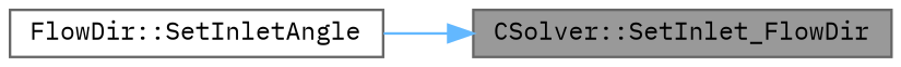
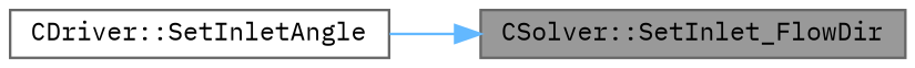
  digraph {
    rankdir=RL
    fontname="IBM Plex Mono"
    node [fontname="IBM Plex Mono" fontsize=10 shape=box style=filled]
    n1 [color=gray40 fillcolor=grey60 fontcolor=black height=0.2 label="CSolver::SetInlet_FlowDir" width=0.4]
-   n2 [color=grey40 fillcolor=white height=0.2 label="FlowDir::SetInletAngle" width=0.4]
+   n2 [color=grey40 fillcolor=white height=0.2 label="CDriver::SetInletAngle" width=0.4]
    n1 -> n2 [color=steelblue1 dir=back fontname="IBM Plex Mono" fontsize=10 labelfontname=Helvetica labelfontsize=10 style=solid]
  }
